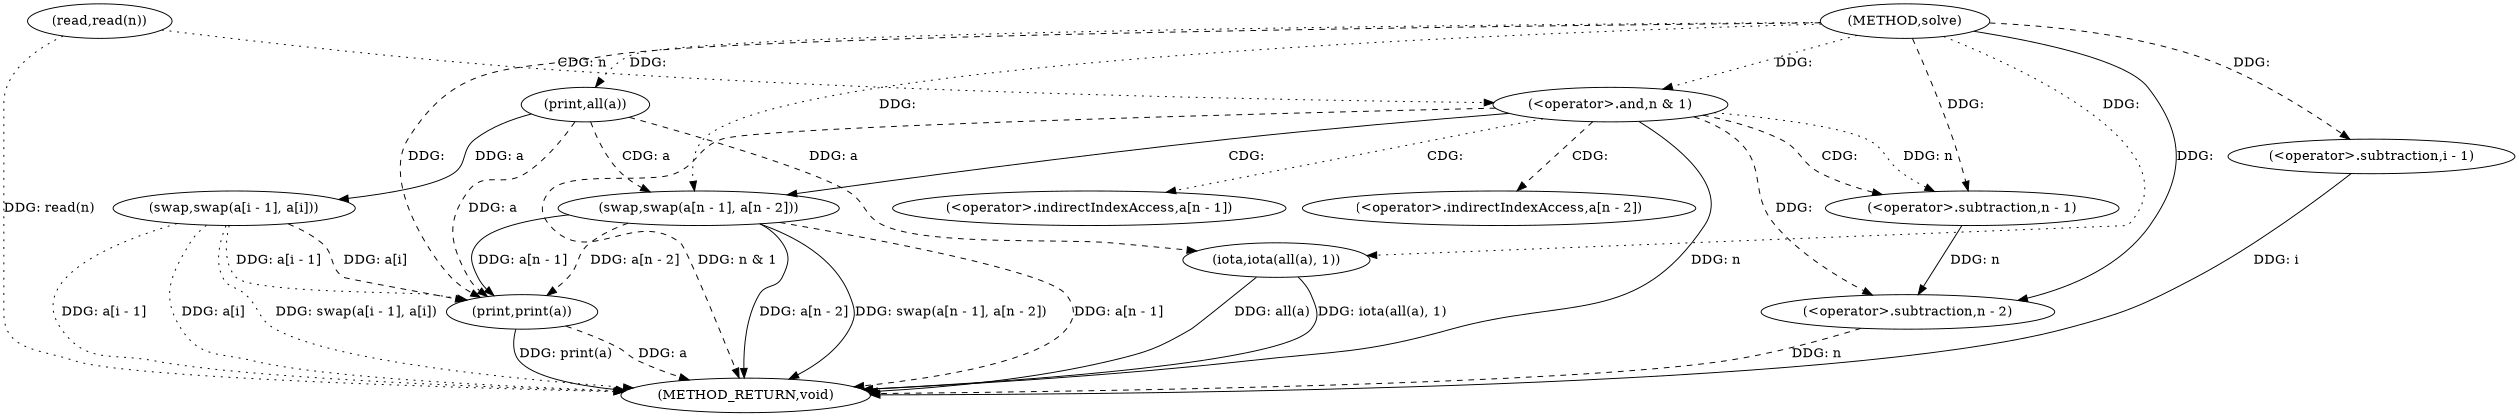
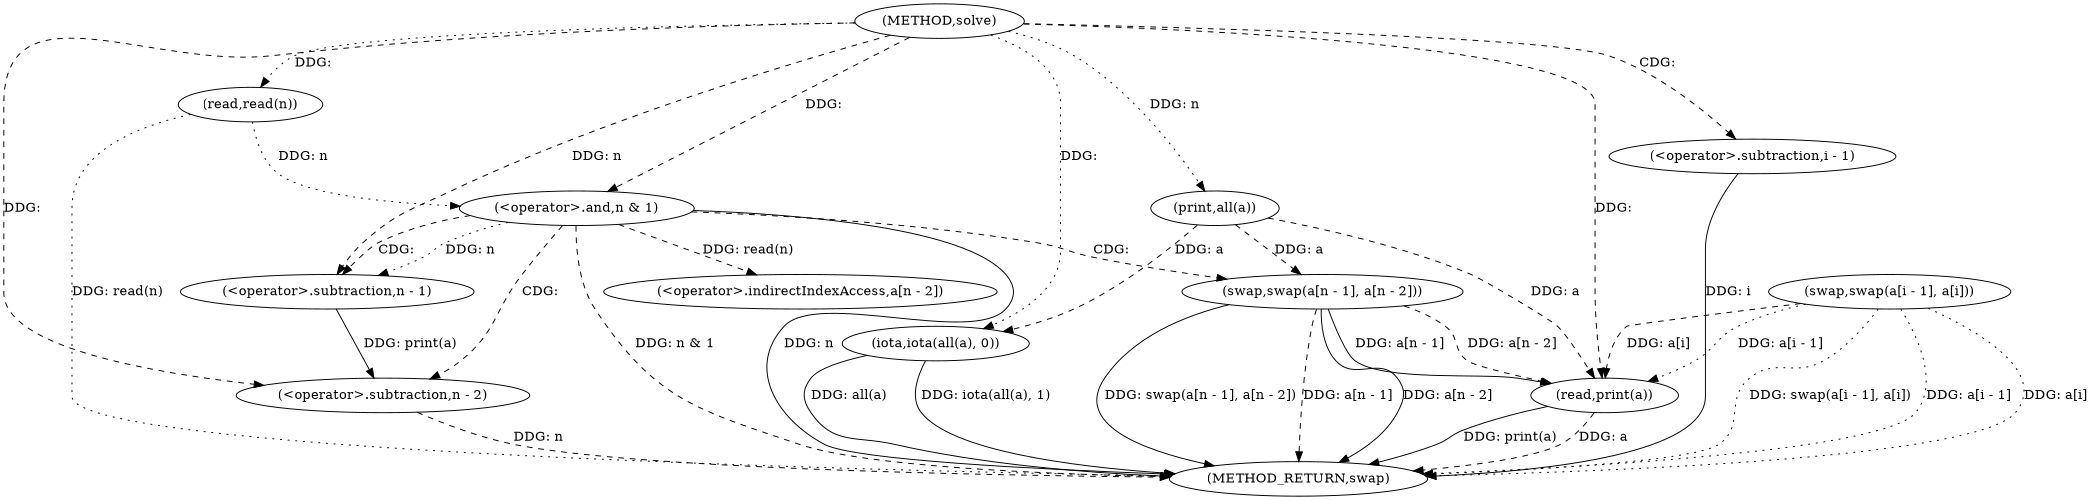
  digraph {
    edge [style=dashed]
    n1 [label="(METHOD,solve)"]
    n2 [label="(read,read(n))"]
-   n3 [label="(iota,iota(all(a), 1))"]
-   n4 [label="(print,print(a))"]
+   n3 [label="(iota,iota(all(a), 0))"]
+   n4 [label="(read,print(a))"]
    n5 [label="(<operator>.and,n & 1)"]
    n6 [label="(print,all(a))"]
    n7 [label="(<operator>.subtraction,i - 1)"]
    n8 [label="(<operator>.subtraction,n - 1)"]
    n9 [label="(<operator>.subtraction,n - 2)"]
-   n10 [label="(METHOD_RETURN,void)"]
+   n10 [label="(METHOD_RETURN,swap)"]
    n11 [label="(swap,swap(a[n - 1], a[n - 2]))"]
-   n12 [label="(<operator>.indirectIndexAccess,a[n - 1])"]
    n13 [label="(<operator>.indirectIndexAccess,a[n - 2])"]
    n14 [label="(swap,swap(a[i - 1], a[i]))"]
-   n1 -> n11 [label="DDG: " style=dotted]
+   n1 -> n2 [label="DDG: " style=dotted]
    n1 -> n3 [label="DDG: " style=dotted]
    n1 -> n4 [label="DDG: "]
-   n1 -> n5 [label="DDG: " style=dotted]
-   n1 -> n6 [label="DDG: " style=dotted]
-   n1 -> n7 [label="DDG: "]
-   n1 -> n8 [label="DDG: "]
-   n1 -> n9 [label="DDG: " style=solid]
-   n2 -> n5 [label="CDG: n" style=dotted]
+   n1 -> n5 [label="DDG: "]
+   n1 -> n6 [label="DDG: n" style=dotted]
+   n1 -> n7 [label="CDG: "]
+   n1 -> n8 [label="DDG: n"]
+   n1 -> n9 [label="DDG: "]
+   n2 -> n5 [label="DDG: n" style=dotted]
    n2 -> n10 [label="DDG: read(n)" style=dotted]
    n3 -> n10 [label="DDG: all(a)" style=solid]
    n3 -> n10 [label="DDG: iota(all(a), 1)" style=solid]
    n4 -> n10 [label="DDG: a"]
    n4 -> n10 [label="DDG: print(a)" style=solid]
    n5 -> n8 [label="DDG: n" style=dotted]
    n5 -> n8 [label="CDG: "]
-   n5 -> n9 [label="DDG: "]
+   n5 -> n9 [label="CDG: "]
    n5 -> n10 [label="DDG: n" style=solid]
    n5 -> n10 [label="DDG: n & 1"]
-   n5 -> n11 [label="CDG: " style=solid]
-   n5 -> n12 [label="CDG: " style=dotted]
-   n5 -> n13 [label="CDG: "]
+   n5 -> n11 [label="CDG: "]
+   n5 -> n13 [label="DDG: read(n)"]
    n6 -> n3 [label="DDG: a"]
    n6 -> n4 [label="DDG: a"]
-   n6 -> n11 [label="CDG: a"]
-   n6 -> n14 [label="DDG: a" style=solid]
+   n6 -> n11 [label="DDG: a"]
    n7 -> n10 [label="DDG: i" style=solid]
-   n8 -> n9 [label="DDG: n" style=solid]
+   n8 -> n9 [label="DDG: print(a)" style=solid]
    n9 -> n10 [label="DDG: n"]
    n11 -> n4 [label="DDG: a[n - 1]" style=solid]
    n11 -> n4 [label="DDG: a[n - 2]"]
    n11 -> n10 [label="DDG: a[n - 1]"]
    n11 -> n10 [label="DDG: a[n - 2]" style=solid]
    n11 -> n10 [label="DDG: swap(a[n - 1], a[n - 2])" style=solid]
    n14 -> n4 [label="DDG: a[i - 1]" style=dotted]
    n14 -> n4 [label="DDG: a[i]"]
    n14 -> n10 [label="DDG: a[i - 1]" style=dotted]
    n14 -> n10 [label="DDG: a[i]" style=dotted]
    n14 -> n10 [label="DDG: swap(a[i - 1], a[i])" style=dotted]
  }
